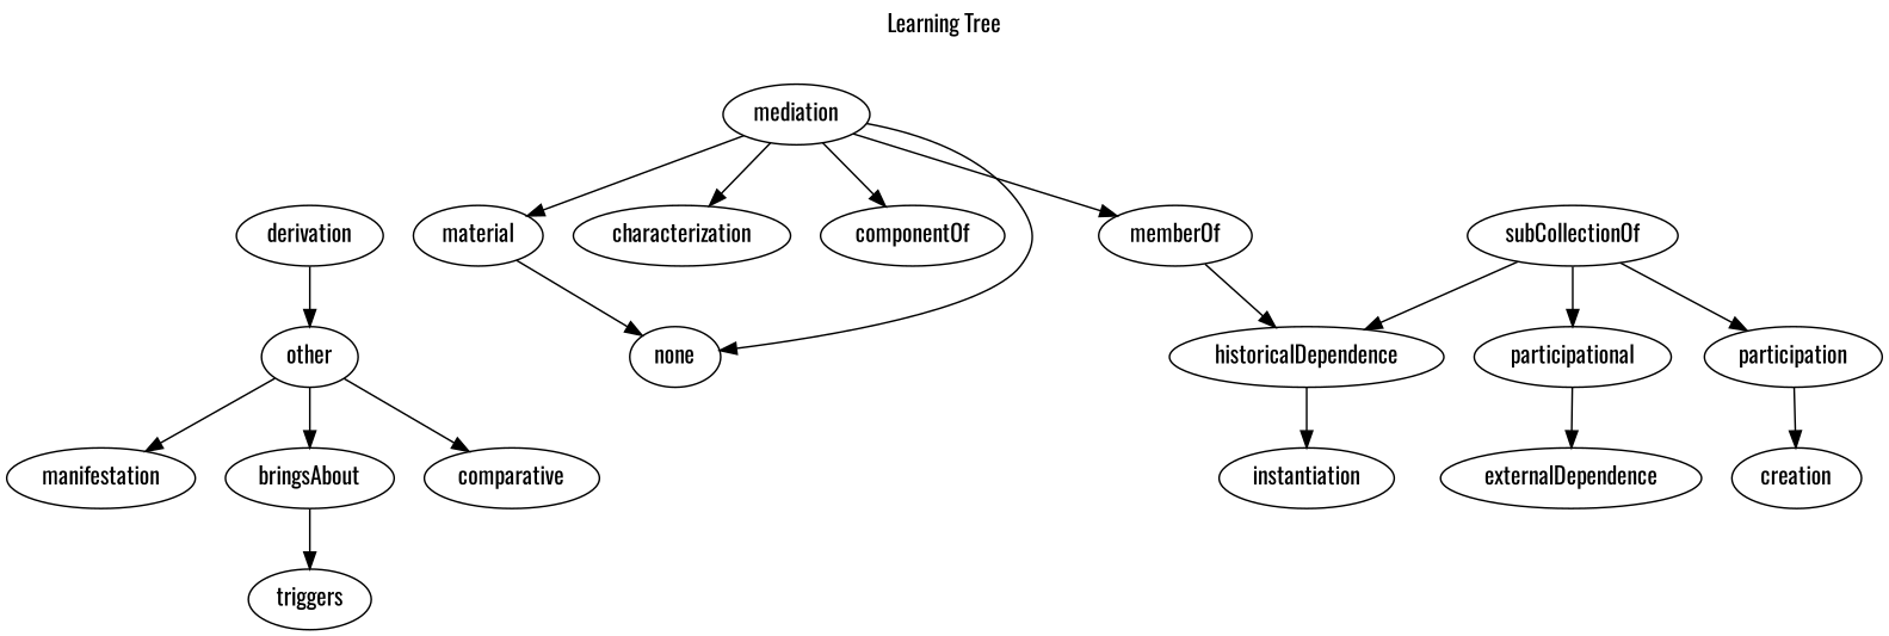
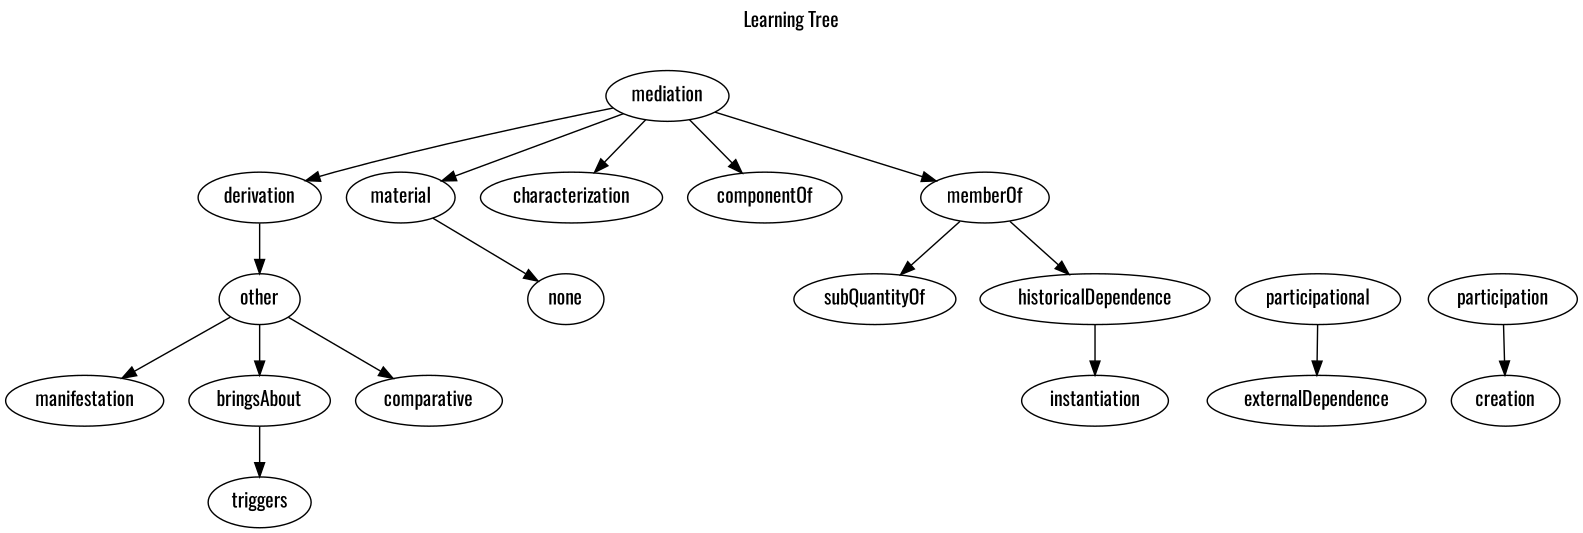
  strict digraph {
    fontname=Oswald
    label="Learning Tree"
    labeljust=c
    labelloc=t
    node [fontname=Oswald]
    edge [fontname=Oswald]
    mediation
    memberOf
    derivation
    material
    characterization
    componentOf
+   subQuantityOf
    historicalDependence
    other
    none
-   subCollectionOf
    participational
    participation
    bringsAbout
    comparative
    manifestation
    externalDependence
    instantiation
    creation
    triggers
    mediation -> memberOf
-   mediation -> none
+   mediation -> derivation
    mediation -> material
    mediation -> characterization
    mediation -> componentOf
+   memberOf -> subQuantityOf
    memberOf -> historicalDependence
    derivation -> other
    material -> none
    historicalDependence -> instantiation
    other -> bringsAbout
    other -> comparative
    other -> manifestation
-   subCollectionOf -> historicalDependence
-   subCollectionOf -> participational
-   subCollectionOf -> participation
    participational -> externalDependence
    participation -> creation
    bringsAbout -> triggers
  }
